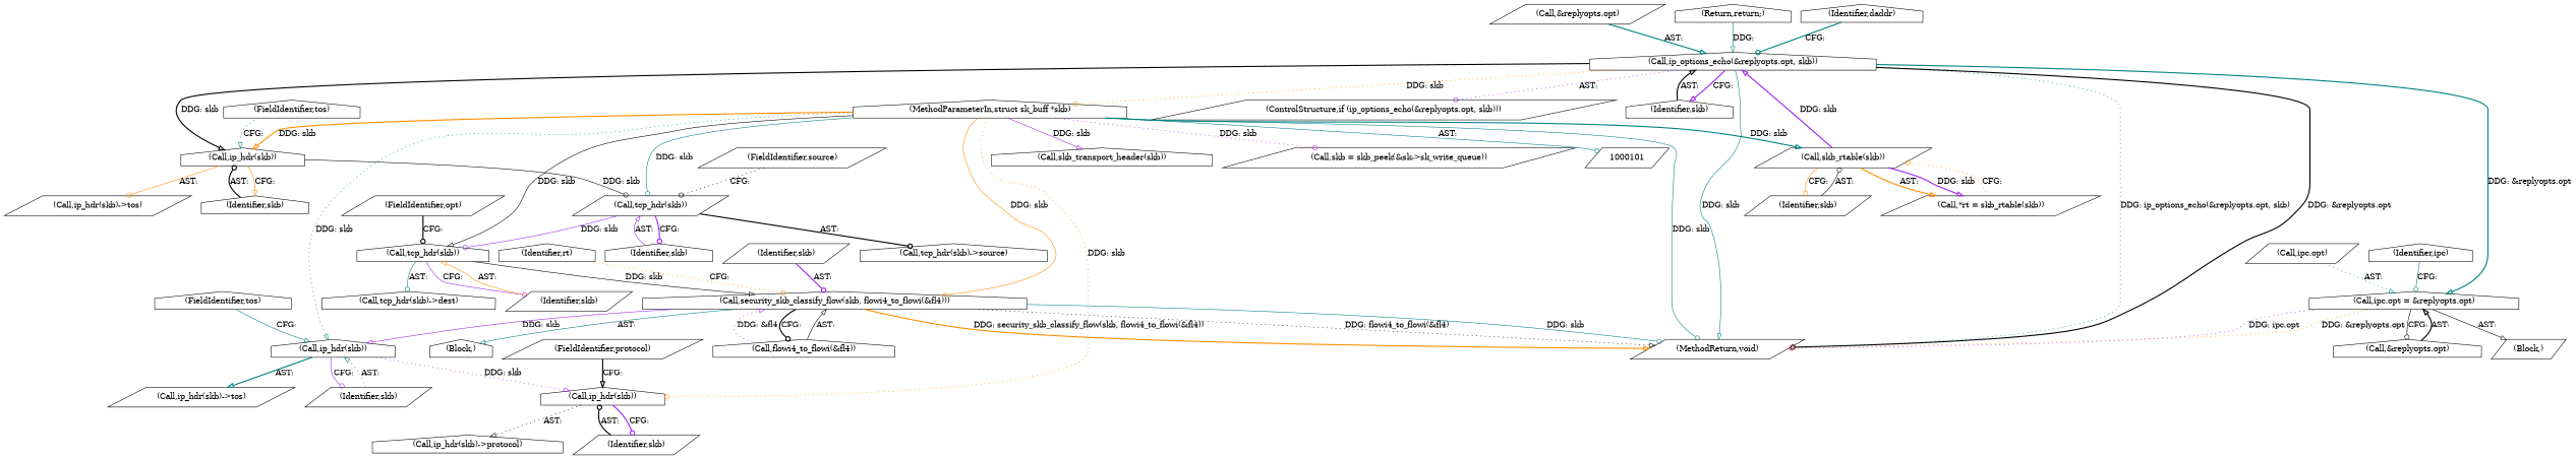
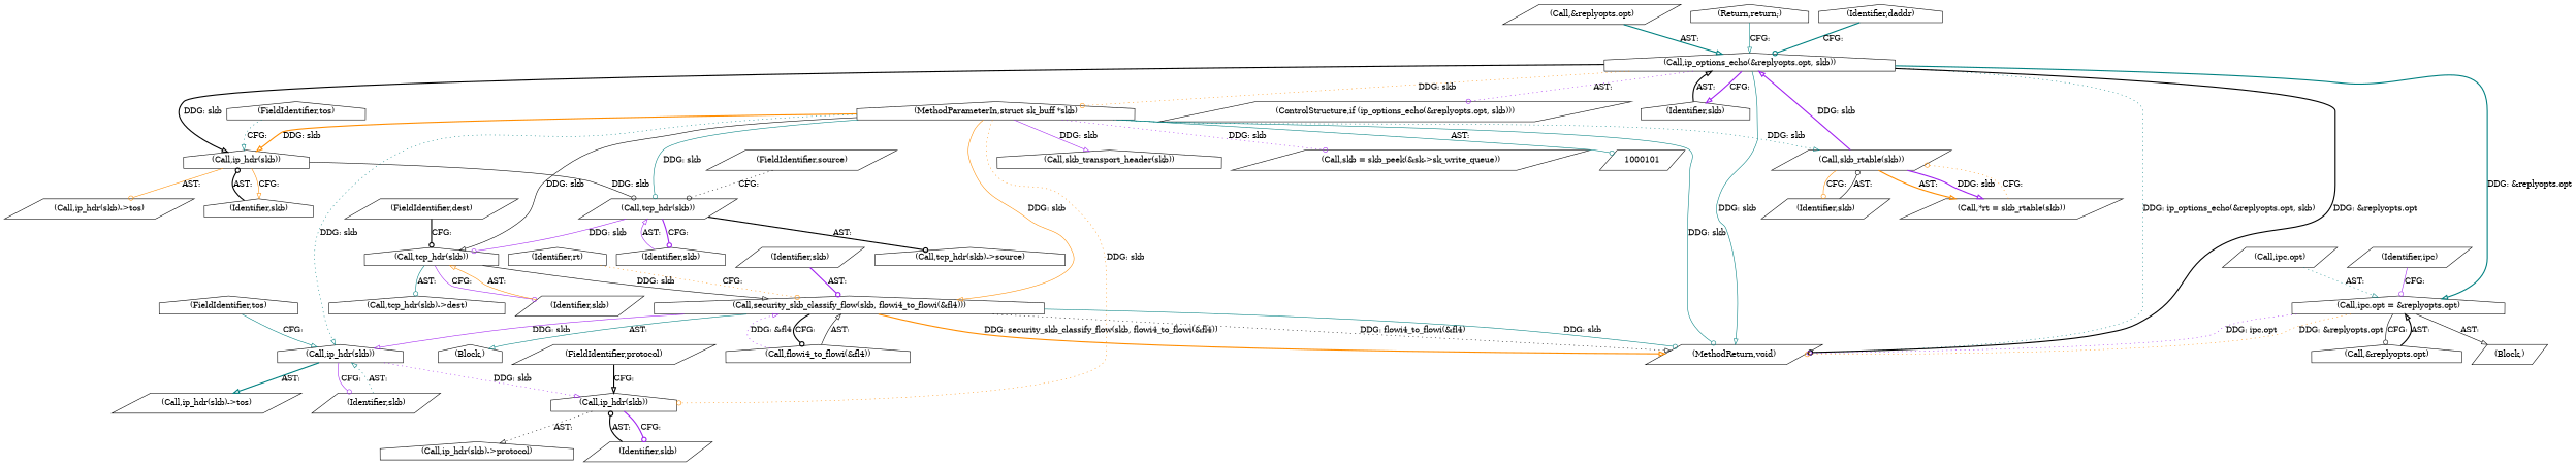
  digraph {
    node [shape=house]
    edge [arrowhead=onormal color=black style=solid]
    n1 [label="(Call,ip_options_echo(&replyopts.opt, skb))"]
    n2 [label="(Call,ipc.opt = &replyopts.opt)"]
    n3 [label="(Call,ip_hdr(skb))"]
    n4 [label="(ControlStructure,if (ip_options_echo(&replyopts.opt, skb)))" shape=parallelogram]
    n5 [label="(Identifier,skb)"]
    n6 [label="(MethodReturn,void)" shape=parallelogram]
    n7 [label="(MethodParameterIn,struct sk_buff *skb)"]
    n8 [label="(Call,&replyopts.opt)"]
    n9 [label="(Block,)" shape=parallelogram]
    n10 [label="(Call,tcp_hdr(skb))" shape=parallelogram]
    n11 [label="(Call,ip_hdr(skb)->tos)" shape=parallelogram]
    n12 [label="(Identifier,skb)"]
    n13 [label="(Call,skb_rtable(skb))" shape=parallelogram]
    n14 [label="(Identifier,skb)" shape=parallelogram]
    n15 [label="(Call,*rt = skb_rtable(skb))" shape=parallelogram]
    n16 [label="(Call,tcp_hdr(skb))"]
    n17 [label="(Call,security_skb_classify_flow(skb, flowi4_to_flowi(&fl4)))"]
    n18 [label="(Call,ip_hdr(skb))"]
    n19 [label="(Call,ip_hdr(skb))"]
    n20 [label="(Call,skb_transport_header(skb))"]
    n21 [label="(Call,skb = skb_peek(&sk->sk_write_queue))" shape=parallelogram]
    1000101 [shape=parallelogram]
    n23 [label="(Call,tcp_hdr(skb)->source)"]
    n24 [label="(Identifier,skb)"]
    n25 [label="(Call,tcp_hdr(skb)->dest)"]
    n26 [label="(Identifier,skb)" shape=parallelogram]
    n27 [label="(Call,flowi4_to_flowi(&fl4))"]
    n28 [label="(Block,)"]
    n29 [label="(Identifier,skb)" shape=parallelogram]
    n30 [label="(Call,ip_hdr(skb)->tos)" shape=parallelogram]
    n31 [label="(Call,ip_hdr(skb)->protocol)"]
    n32 [label="(Identifier,skb)" shape=parallelogram]
    n33 [label="(Call,&replyopts.opt)" shape=parallelogram]
    n34 [label="(Return,return;)"]
    n35 [label="(FieldIdentifier,protocol)" shape=parallelogram]
    n36 [label="(Identifier,rt)"]
    n37 [label="(FieldIdentifier,tos)"]
    n38 [label="(Call,ipc.opt)" shape=parallelogram]
-   n39 [label="(Identifier,ipc)"]
+   n39 [label="(Identifier,ipc)" shape=parallelogram]
    n40 [label="(Identifier,skb)" shape=parallelogram]
    n41 [label="(FieldIdentifier,tos)"]
    n42 [label="(Identifier,daddr)"]
    n43 [label="(FieldIdentifier,source)" shape=parallelogram]
-   n44 [label="(FieldIdentifier,opt)" shape=parallelogram]
+   n44 [label="(FieldIdentifier,dest)" shape=parallelogram]
    n1 -> n2 [color=teal label="DDG: &replyopts.opt" style=bold]
    n1 -> n3 [label="DDG: skb" style=bold]
    n1 -> n4 [arrowhead=odot color=purple label="AST: " style=dotted]
    n1 -> n5 [color=purple label="CFG: " style=bold]
    n1 -> n6 [color=teal label="DDG: skb"]
    n1 -> n6 [arrowhead=odot color=teal label="DDG: ip_options_echo(&replyopts.opt, skb)" style=dotted]
    n1 -> n6 [arrowhead=odot label="DDG: &replyopts.opt" style=bold]
    n1 -> n7 [arrowhead=odot color=darkorange label="DDG: skb" style=dotted]
    n2 -> n6 [arrowhead=odot color=purple label="DDG: ipc.opt" style=dotted]
    n2 -> n6 [arrowhead=odot color=darkorange label="DDG: &replyopts.opt" style=dotted]
    n2 -> n8 [arrowhead=odot label="CFG: "]
    n2 -> n9 [label="AST: "]
    n3 -> n10 [arrowhead=odot label="DDG: skb"]
    n3 -> n11 [arrowhead=odot color=darkorange label="AST: "]
    n3 -> n12 [color=darkorange label="CFG: "]
    n5 -> n1 [label="AST: " style=bold]
    n7 -> n3 [color=darkorange label="DDG: skb" style=bold]
    n7 -> n6 [arrowhead=odot color=teal label="DDG: skb"]
    n7 -> n10 [arrowhead=odot color=teal label="DDG: skb"]
-   n7 -> n13 [color=teal label="DDG: skb" style=bold]
+   n7 -> n13 [color=teal label="DDG: skb" style=dotted]
    n7 -> n16 [label="DDG: skb"]
    n7 -> n17 [color=darkorange label="DDG: skb"]
    n7 -> n18 [color=teal label="DDG: skb" style=dotted]
    n7 -> n19 [arrowhead=odot color=darkorange label="DDG: skb" style=dotted]
    n7 -> n20 [color=purple label="DDG: skb"]
    n7 -> n21 [arrowhead=odot color=purple label="DDG: skb" style=dotted]
    n7 -> 1000101 [arrowhead=odot color=teal label="AST: "]
    n8 -> n2 [label="AST: " style=bold]
    n10 -> n16 [arrowhead=odot color=purple label="DDG: skb"]
    n10 -> n23 [arrowhead=odot label="AST: " style=bold]
    n10 -> n24 [arrowhead=odot color=purple label="CFG: " style=bold]
    n12 -> n3 [arrowhead=odot label="AST: " style=bold]
    n13 -> n1 [color=purple label="DDG: skb" style=bold]
    n13 -> n14 [arrowhead=odot color=darkorange label="CFG: "]
    n13 -> n15 [color=darkorange label="AST: " style=bold]
    n13 -> n15 [color=purple label="DDG: skb" style=bold]
    n14 -> n13 [arrowhead=odot label="AST: "]
    n15 -> n13 [arrowhead=odot color=darkorange label="CFG: " style=dotted]
    n16 -> n17 [label="DDG: skb"]
    n16 -> n25 [arrowhead=odot color=teal label="AST: "]
    n16 -> n26 [arrowhead=odot color=purple label="CFG: "]
    n17 -> n6 [color=darkorange label="DDG: security_skb_classify_flow(skb, flowi4_to_flowi(&fl4))" style=bold]
    n17 -> n6 [label="DDG: flowi4_to_flowi(&fl4)" style=dotted]
    n17 -> n6 [arrowhead=odot color=teal label="DDG: skb"]
    n17 -> n18 [color=purple label="DDG: skb"]
    n17 -> n27 [arrowhead=odot label="CFG: " style=bold]
    n17 -> n28 [color=teal label="AST: "]
    n18 -> n19 [color=purple label="DDG: skb" style=dotted]
    n18 -> n29 [arrowhead=odot color=purple label="CFG: "]
    n18 -> n30 [color=teal label="AST: " style=bold]
    n19 -> n31 [label="AST: " style=dotted]
    n19 -> n32 [arrowhead=odot color=purple label="CFG: " style=bold]
    n24 -> n10 [color=purple label="AST: "]
    n26 -> n16 [color=darkorange label="AST: "]
    n27 -> n17 [label="AST: "]
    n27 -> n17 [color=purple label="DDG: &fl4" style=dotted]
    n29 -> n18 [color=teal label="AST: " style=dotted]
    n32 -> n19 [arrowhead=odot label="AST: " style=bold]
    n33 -> n1 [color=teal label="AST: " style=bold]
-   n34 -> n1 [color=teal label="DDG: "]
+   n34 -> n1 [color=teal label="CFG: "]
    n35 -> n19 [label="CFG: " style=bold]
    n36 -> n17 [arrowhead=odot color=darkorange label="CFG: " style=dotted]
    n37 -> n18 [color=teal label="CFG: "]
    n38 -> n2 [color=teal label="AST: " style=dotted]
-   n39 -> n2 [arrowhead=odot color=teal label="CFG: "]
+   n39 -> n2 [arrowhead=odot color=purple label="CFG: "]
    n40 -> n17 [arrowhead=odot color=purple label="AST: " style=bold]
    n41 -> n3 [color=teal label="CFG: " style=dotted]
    n42 -> n1 [arrowhead=odot color=teal label="CFG: " style=bold]
    n43 -> n10 [arrowhead=odot label="CFG: " style=dotted]
    n44 -> n16 [arrowhead=odot label="CFG: " style=bold]
  }
